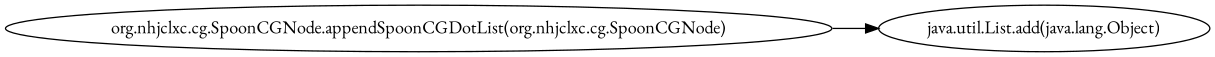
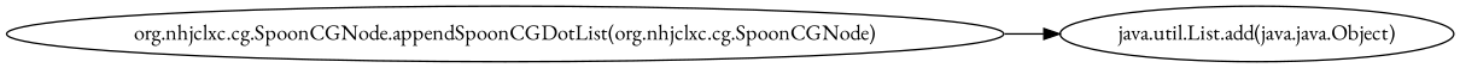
  digraph {
    rankdir=LR
    fontname="EB Garamond"
    node [fontname="EB Garamond"]
    "org.nhjclxc.cg.SpoonCGNode.appendSpoonCGDotList(org.nhjclxc.cg.SpoonCGNode)"
-   "java.util.List.add(java.lang.Object)"
+   "java.util.List.add(java.lang.Object)" [label="java.util.List.add(java.java.Object)"]
    "org.nhjclxc.cg.SpoonCGNode.appendSpoonCGDotList(org.nhjclxc.cg.SpoonCGNode)" -> "java.util.List.add(java.lang.Object)" [fontname="EB Garamond"]
  }
